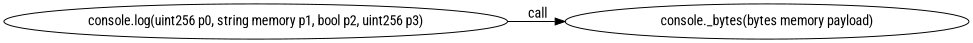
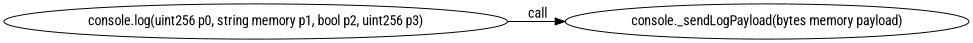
  digraph {
    rankdir=LR
    fontname="Roboto Condensed"
    node [fontname="Roboto Condensed"]
    "console.log(uint256 p0, string memory p1, bool p2, uint256 p3)" [height=0.5 width=7.1464]
-   "console._sendLogPayload(bytes memory payload)" [height=0.5 width=5.7372 label="console._bytes(bytes memory payload)"]
+   "console._sendLogPayload(bytes memory payload)" [height=0.5 width=5.7372]
    "console.log(uint256 p0, string memory p1, bool p2, uint256 p3)" -> "console._sendLogPayload(bytes memory payload)" [label=" call" fontname="Roboto Condensed"]
  }
